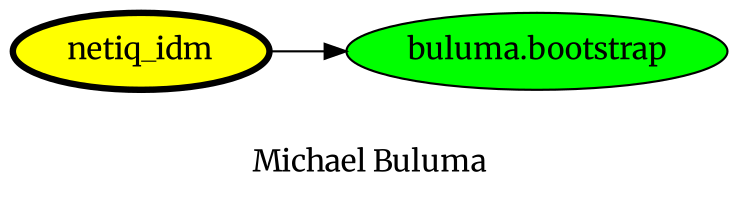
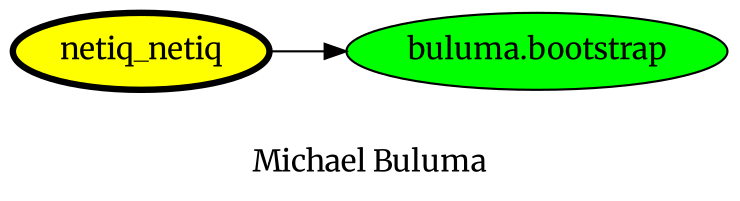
  digraph {
    label="Michael Buluma"
    rankdir=LR
    fontname=Merriweather
    node [style=filled fontname=Merriweather]
-   netiq_idm [fillcolor=yellow penwidth=3]
+   netiq_idm [fillcolor=yellow penwidth=3 label=netiq_netiq]
    "buluma.bootstrap" [fillcolor=green]
    netiq_idm -> "buluma.bootstrap" [fontname=Merriweather]
  }
